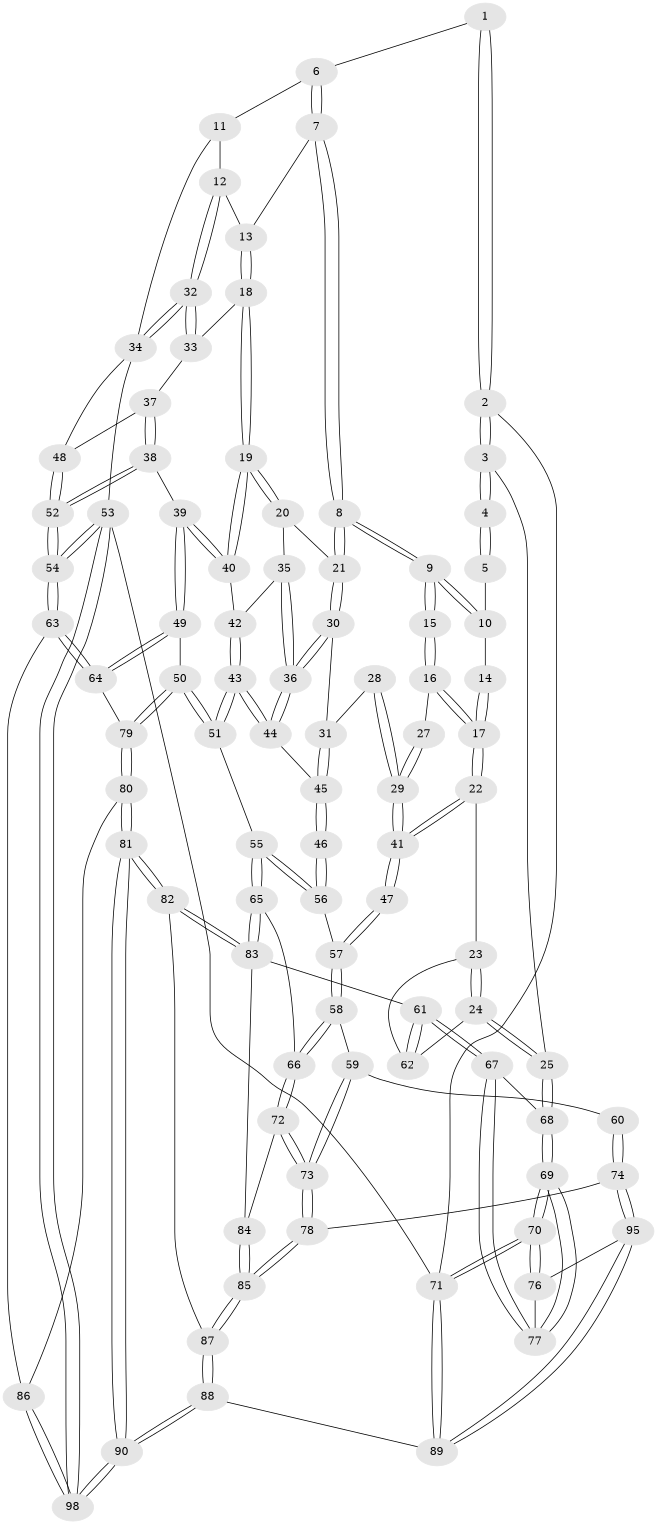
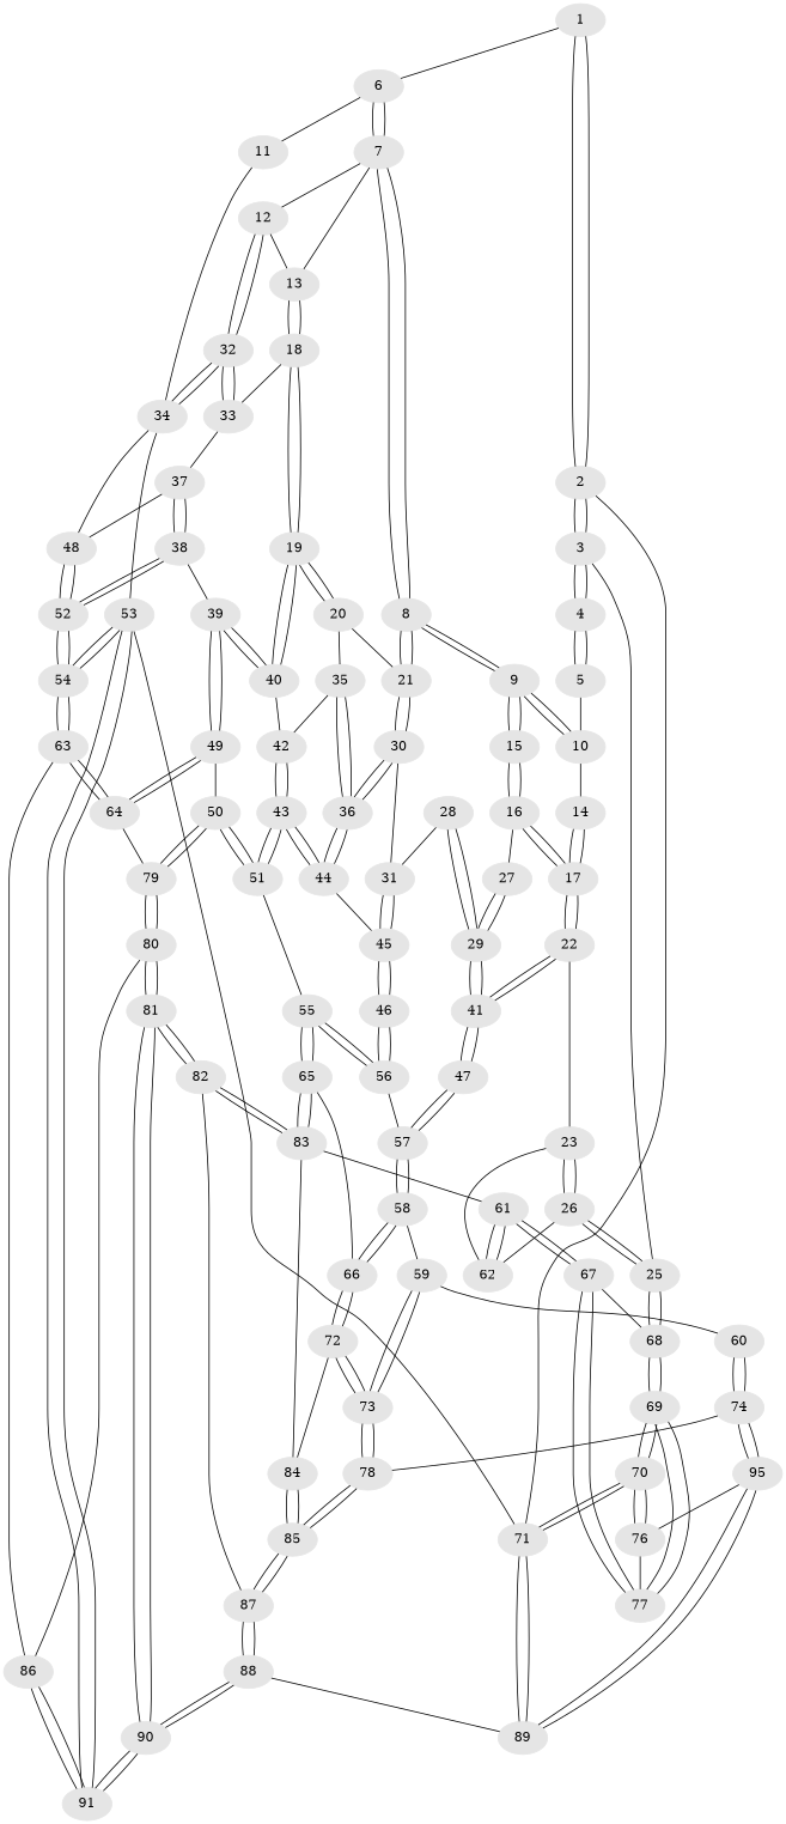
  graph {
    node [color=gray90 style=filled]
    1
    2
    6
    3
    71
    11
    7
    4
    25
    12
    34
    89
    5
    68
    10
    14
    17
    8
    13
    9
    21
    18
    15
    30
    16
    32
    48
    53
    33
    19
    22
    27
    29
    23
    41
    20
    40
    37
    35
    42
    36
    31
-   24
+   24 [label=26]
    62
    47
    69
    28
    45
    44
    46
    38
    52
    54
-   91 [label=98]
+   91
    43
    39
    49
    50
    64
    57
    51
    55
    56
    58
    79
    80
    65
    63
    86
    66
    83
    59
    60
    73
    72
    74
    78
    61
    67
    n80 [label=95]
    77
    84
    70
    76
    85
    87
    81
    82
    90
    88
    1 -- 2
    1 -- 2
    1 -- 6
    2 -- 3
    2 -- 3
    2 -- 71
    6 -- 11
    6 -- 7
    6 -- 7
    3 -- 4
    3 -- 4
    3 -- 25
    71 -- 89
    71 -- 89
-   11 -- 12
+   7 -- 12
    11 -- 34
    7 -- 8
    7 -- 8
    7 -- 13
    4 -- 5
    4 -- 5
    25 -- 68
    25 -- 68
    12 -- 13
    12 -- 32
    12 -- 32
    34 -- 48
    34 -- 53
    5 -- 10
    68 -- 69
    68 -- 69
    10 -- 14
    14 -- 17
    14 -- 17
    17 -- 22
    17 -- 22
    8 -- 9
    8 -- 9
    8 -- 21
    8 -- 21
    13 -- 18
    13 -- 18
    9 -- 10
    9 -- 10
    9 -- 15
    9 -- 15
    21 -- 30
    21 -- 30
    18 -- 33
    18 -- 19
    18 -- 19
    15 -- 16
    15 -- 16
    30 -- 36
    30 -- 36
    30 -- 31
    16 -- 17
    16 -- 17
    16 -- 27
    32 -- 34
    32 -- 34
    32 -- 33
    32 -- 33
    48 -- 52
    48 -- 52
    53 -- 71
    53 -- 54
    53 -- 54
    53 -- 91
    53 -- 91
    33 -- 37
    19 -- 20
    19 -- 20
    19 -- 40
    19 -- 40
    22 -- 23
    22 -- 41
    22 -- 41
    27 -- 29
    27 -- 29
    29 -- 41
    29 -- 41
    23 -- 24
    23 -- 24
    23 -- 62
    41 -- 47
    41 -- 47
    20 -- 21
    20 -- 35
    40 -- 42
    37 -- 48
    37 -- 38
    37 -- 38
    35 -- 42
    35 -- 36
    35 -- 36
    42 -- 43
    42 -- 43
    36 -- 44
    36 -- 44
    31 -- 45
    31 -- 45
    24 -- 25
    24 -- 25
    24 -- 62
    47 -- 57
    47 -- 57
    69 -- 77
    69 -- 77
    69 -- 70
    69 -- 70
    28 -- 29
    28 -- 29
    28 -- 31
    45 -- 46
    45 -- 46
    44 -- 45
    46 -- 56
    46 -- 56
    38 -- 52
    38 -- 52
    38 -- 39
    52 -- 54
    52 -- 54
    54 -- 63
    54 -- 63
    43 -- 44
    43 -- 44
    43 -- 51
    43 -- 51
    39 -- 40
    39 -- 40
    39 -- 49
    39 -- 49
    49 -- 50
    49 -- 64
    49 -- 64
    50 -- 51
    50 -- 51
    50 -- 79
    50 -- 79
    64 -- 79
    57 -- 58
    57 -- 58
    51 -- 55
    55 -- 56
    55 -- 56
    55 -- 65
    55 -- 65
    56 -- 57
    58 -- 66
    58 -- 66
    58 -- 59
    79 -- 80
    79 -- 80
    80 -- 86
    80 -- 81
    80 -- 81
    65 -- 66
    65 -- 83
    65 -- 83
    63 -- 64
    63 -- 64
    63 -- 86
    86 -- 91
    86 -- 91
    66 -- 72
    66 -- 72
    83 -- 61
    83 -- 84
    59 -- 60
    59 -- 73
    59 -- 73
    60 -- 74
    60 -- 74
    73 -- 78
    73 -- 78
    72 -- 73
    72 -- 73
    72 -- 84
    74 -- 78
    74 -- n80
    74 -- n80
    78 -- 85
    78 -- 85
    61 -- 62
    61 -- 62
    61 -- 67
    61 -- 67
    67 -- 68
    67 -- 77
    67 -- 77
    n80 -- 89
    n80 -- 89
    n80 -- 76
    84 -- 85
    84 -- 85
    70 -- 71
    70 -- 71
    70 -- 76
    70 -- 76
    76 -- 77
    85 -- 87
    85 -- 87
    87 -- 88
    87 -- 88
    81 -- 82
    81 -- 82
    81 -- 90
    81 -- 90
    82 -- 83
    82 -- 83
    82 -- 87
    90 -- 91
    90 -- 91
    88 -- 89
    88 -- 90
    88 -- 90
  }
